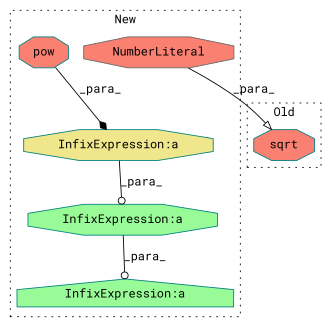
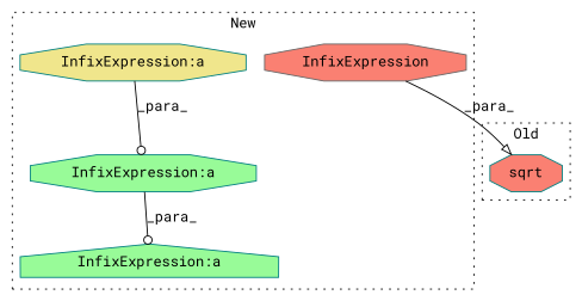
  digraph {
    fontname="Roboto Mono"
    node [a=27 color=teal fillcolor=salmon fontname="Roboto Mono" l=3 shape=octagon style=filled]
    edge [arrowhead=odot fontname="Roboto Mono"]
-   n1 [a=32 l="4,1" label=pow s="6249,6264"]
-   n2 [a=34 color=gray40 l=1 label=NumberLiteral s=6263]
+   n2 [a=34 color=gray40 l=1 label=InfixExpression s=6263]
    n3 [fillcolor=palegreen label="InfixExpression:a" s=6319 shape=house]
    n4 [fillcolor=palegreen label="InfixExpression:a" s=6197]
    n5 [fillcolor=khaki label="InfixExpression:a" s=6293]
    n6 [a=32 l="5,1" label=sqrt s="6190,6207"]
    subgraph cluster_1 {
      label=New
      style=dotted
-     n1
      n2
      n3
      n4
      n5
    }
    subgraph cluster_2 {
      label=Old
      style=dotted
      n6
    }
-   n1 -> n5 [arrowhead=diamond label=_para_]
    n2 -> n6 [arrowhead=onormal label=_para_]
    n4 -> n3 [label=_para_]
    n5 -> n4 [label=_para_]
  }
